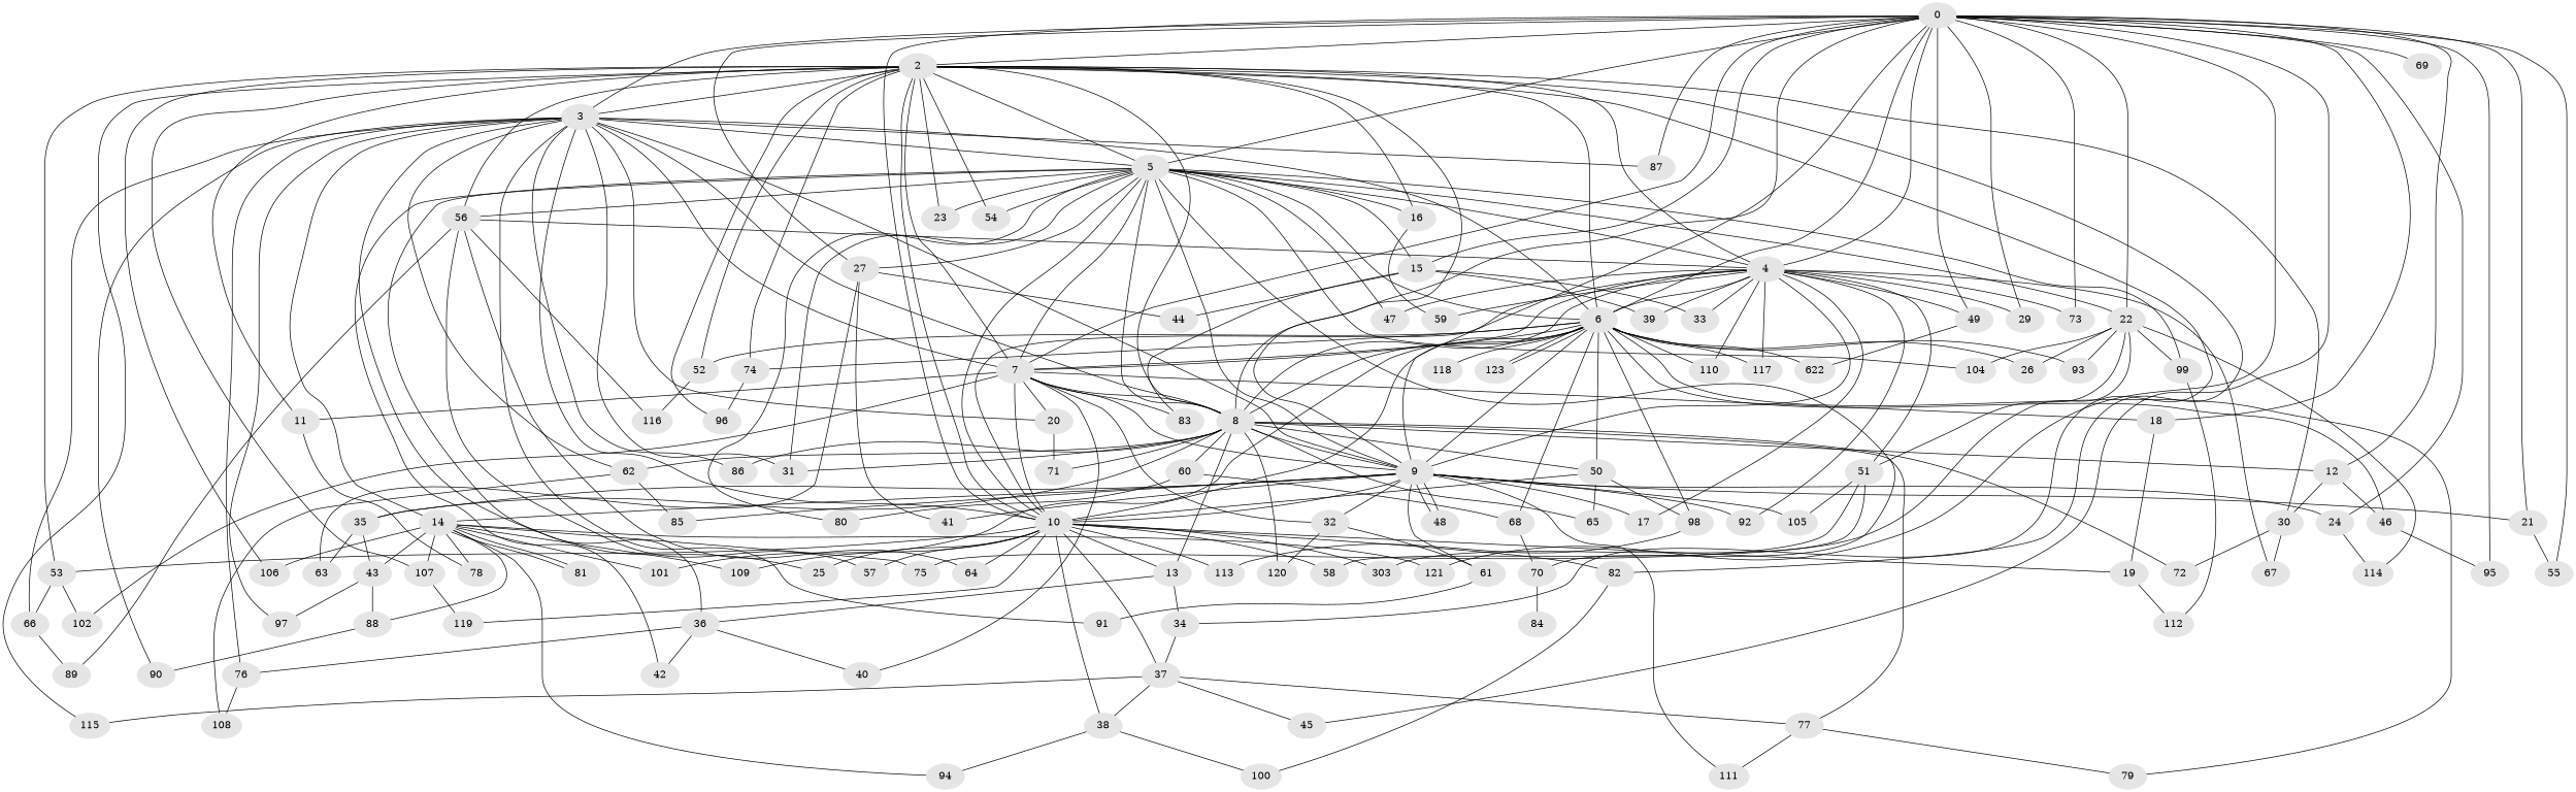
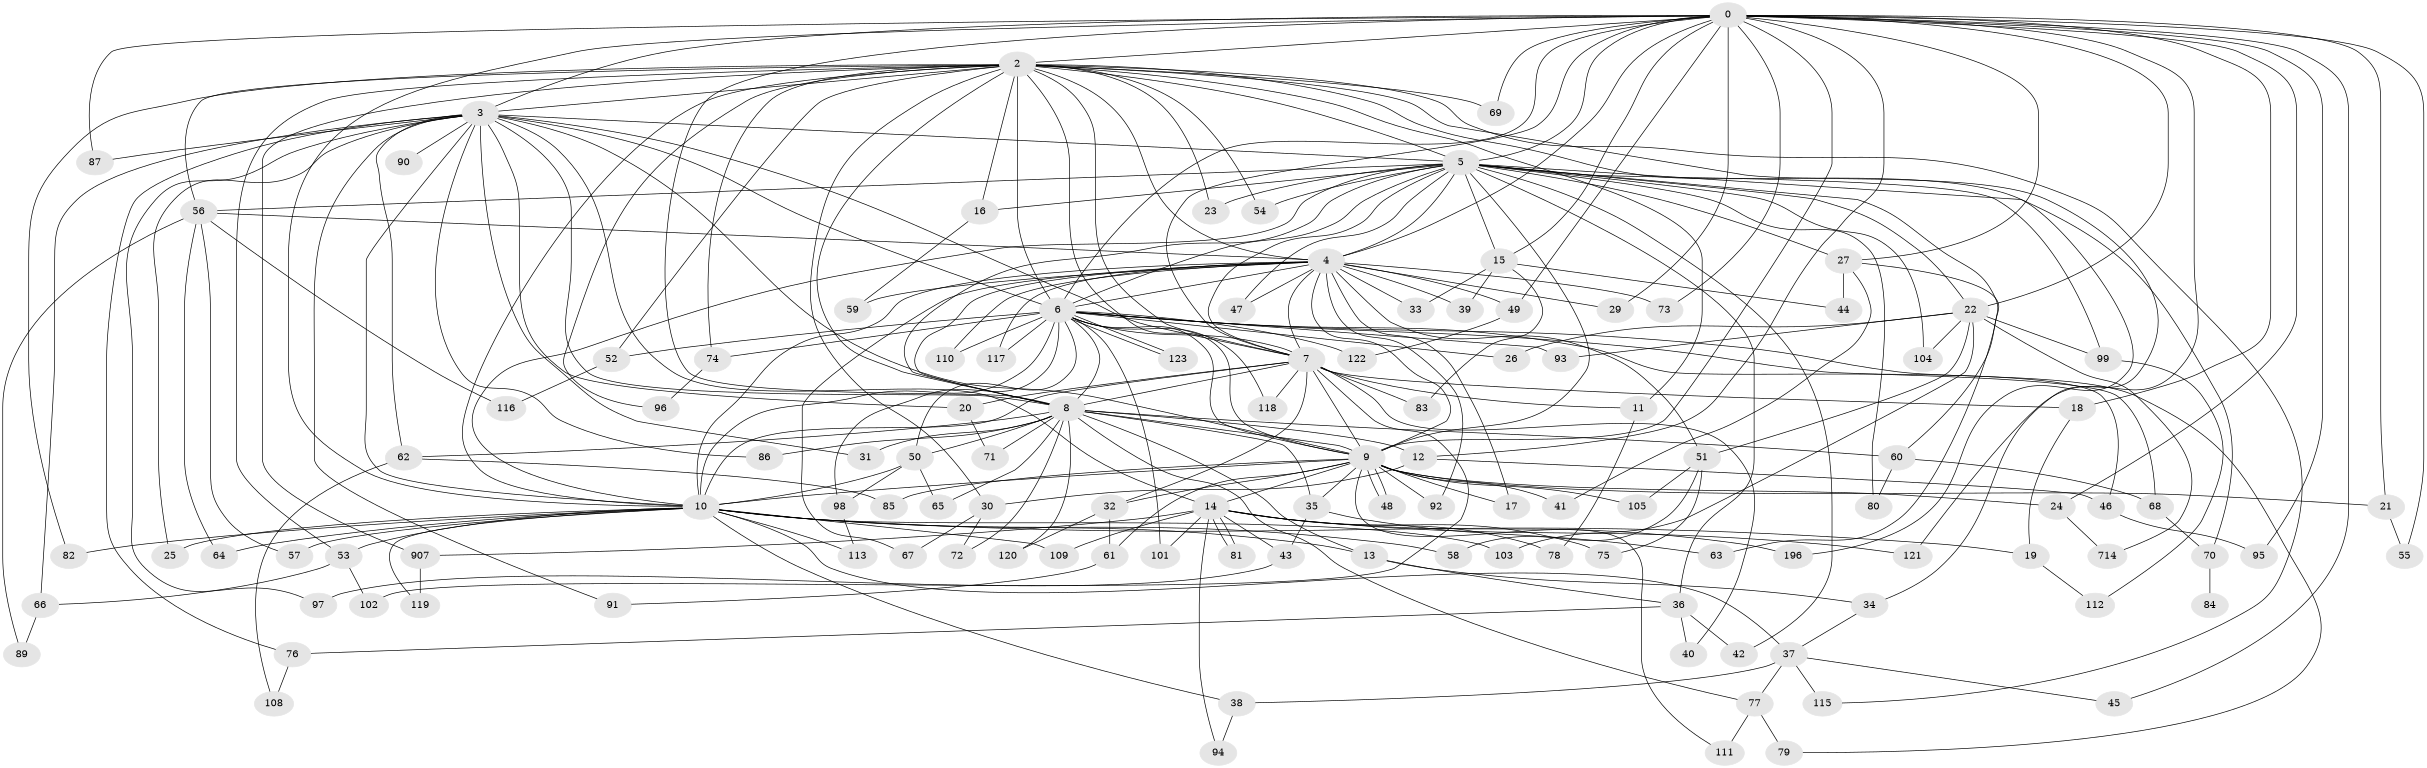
  graph {
    node [color=gray90 style=filled]
    n1 [label=0]
    2
    3
    4
    5
    6
    7
    8
    9
    10
    12
    15
    18
    21
    22
    24
    27
    29
    45
    49
    55
    69
    73
    87
    95
    121
    11
    16
    23
    30
    34
    52
    53
    54
    56
    74
    82
    96
-   106
-   107
+   106 [label=196]
+   107 [label=907]
    115
    14
    20
    25
    31
    62
    66
    76
    86
    90
    91
    97
    17
    33
    39
    47
    51
    59
    67
    92
    110
    117
    36
    42
    60
    70
    80
    99
    104
    26
    46
    50
    68
    79
    93
    98
    101
    118
-   122 [label=622]
+   122
    123
    32
    40
    83
    102
    13
    35
    65
    71
    72
    77
    120
    41
    48
    61
    85
    105
    111
    19
    37
    38
    57
    58
    64
-   103 [label=303]
+   103
    109
    113
    119
    44
-   114
+   114 [label=714]
    63
    78
    116
    89
-   100
    43
    75
    81
-   88
    94
    108
    84
    112
    n1 -- 2
    n1 -- 3
    n1 -- 4
    n1 -- 5
    n1 -- 6
    n1 -- 7
    n1 -- 8
    n1 -- 9
    n1 -- 10
    n1 -- 12
    n1 -- 15
    n1 -- 18
    n1 -- 21
    n1 -- 22
    n1 -- 24
    n1 -- 27
    n1 -- 29
    n1 -- 45
    n1 -- 49
    n1 -- 55
    n1 -- 69
    n1 -- 73
    n1 -- 87
    n1 -- 95
    n1 -- 121
    2 -- 3
    2 -- 4
    2 -- 5
    2 -- 6
    2 -- 7
    2 -- 8
    2 -- 9
    2 -- 10
+   2 -- 69
    2 -- 11
    2 -- 16
    2 -- 23
    2 -- 30
    2 -- 34
    2 -- 52
    2 -- 53
    2 -- 54
    2 -- 56
    2 -- 74
    2 -- 82
    2 -- 96
    2 -- 106
    2 -- 107
    2 -- 115
    3 -- 5
    3 -- 6
    3 -- 7
    3 -- 8
    3 -- 9
    3 -- 10
    3 -- 87
    3 -- 14
    3 -- 20
    3 -- 25
    3 -- 31
    3 -- 62
    3 -- 66
    3 -- 76
    3 -- 86
    3 -- 90
    3 -- 91
    3 -- 97
    4 -- 5
    4 -- 6
    4 -- 7
    4 -- 8
    4 -- 9
    4 -- 10
    4 -- 29
    4 -- 49
    4 -- 73
    4 -- 17
    4 -- 33
    4 -- 39
    4 -- 47
    4 -- 51
    4 -- 59
    4 -- 67
    4 -- 92
    4 -- 110
    4 -- 117
    5 -- 6
    5 -- 7
    5 -- 8
    5 -- 9
    5 -- 10
    5 -- 15
    5 -- 22
    5 -- 27
    5 -- 16
    5 -- 23
    5 -- 54
    5 -- 56
    5 -- 47
    5 -- 36
    5 -- 42
-   5 -- 31
+   5 -- 60
    5 -- 70
    5 -- 80
    5 -- 99
    5 -- 104
    6 -- 7
    6 -- 8
    6 -- 9
    6 -- 10
    6 -- 52
    6 -- 74
    6 -- 110
    6 -- 117
    6 -- 26
    6 -- 46
    6 -- 50
    6 -- 68
    6 -- 79
    6 -- 93
    6 -- 98
    6 -- 101
    6 -- 118
    6 -- 122
    6 -- 123
    6 -- 123
    7 -- 8
    7 -- 9
    7 -- 10
    7 -- 18
    7 -- 11
    7 -- 20
+   7 -- 118
    7 -- 32
    7 -- 40
    7 -- 83
    7 -- 102
    8 -- 9
    8 -- 12
    8 -- 31
    8 -- 62
    8 -- 86
    8 -- 60
    8 -- 50
    8 -- 13
    8 -- 35
    8 -- 65
    8 -- 71
    8 -- 72
    8 -- 77
    8 -- 120
    9 -- 10
    9 -- 21
    9 -- 24
    9 -- 14
    9 -- 17
    9 -- 92
    9 -- 32
    9 -- 35
    9 -- 41
    9 -- 48
    9 -- 48
    9 -- 61
    9 -- 85
    9 -- 105
    9 -- 111
    10 -- 53
    10 -- 82
    10 -- 25
    10 -- 13
    10 -- 19
    10 -- 37
    10 -- 38
    10 -- 57
    10 -- 58
    10 -- 64
    10 -- 103
    10 -- 109
    10 -- 113
    10 -- 119
    12 -- 30
    12 -- 46
    15 -- 33
    15 -- 39
    15 -- 83
    15 -- 44
    18 -- 19
    21 -- 55
    22 -- 51
    22 -- 99
    22 -- 104
    22 -- 26
    22 -- 93
    22 -- 103
    22 -- 114
    24 -- 114
    27 -- 41
    27 -- 44
    27 -- 63
    49 -- 122
    11 -- 78
    16 -- 59
    30 -- 67
    30 -- 72
    34 -- 37
    52 -- 116
    53 -- 66
    53 -- 102
    56 -- 4
    56 -- 57
    56 -- 64
    56 -- 116
    56 -- 89
    74 -- 96
-   82 -- 100
    107 -- 119
    14 -- 121
    14 -- 106
    14 -- 107
    14 -- 101
    14 -- 109
    14 -- 78
    14 -- 43
    14 -- 75
    14 -- 81
    14 -- 81
-   14 -- 88
    14 -- 94
    20 -- 71
    62 -- 85
    62 -- 108
    66 -- 89
    76 -- 108
    51 -- 105
    51 -- 58
    51 -- 75
    36 -- 76
    36 -- 42
    36 -- 40
    60 -- 80
    60 -- 68
    70 -- 84
    99 -- 112
    46 -- 95
    50 -- 10
    50 -- 98
    50 -- 65
    68 -- 70
    98 -- 113
    32 -- 120
    32 -- 61
    13 -- 34
    13 -- 36
    35 -- 63
    35 -- 43
    77 -- 79
    77 -- 111
    61 -- 91
    19 -- 112
    37 -- 45
    37 -- 115
    37 -- 77
    37 -- 38
-   38 -- 100
    38 -- 94
    43 -- 97
-   43 -- 88
-   88 -- 90
  }
